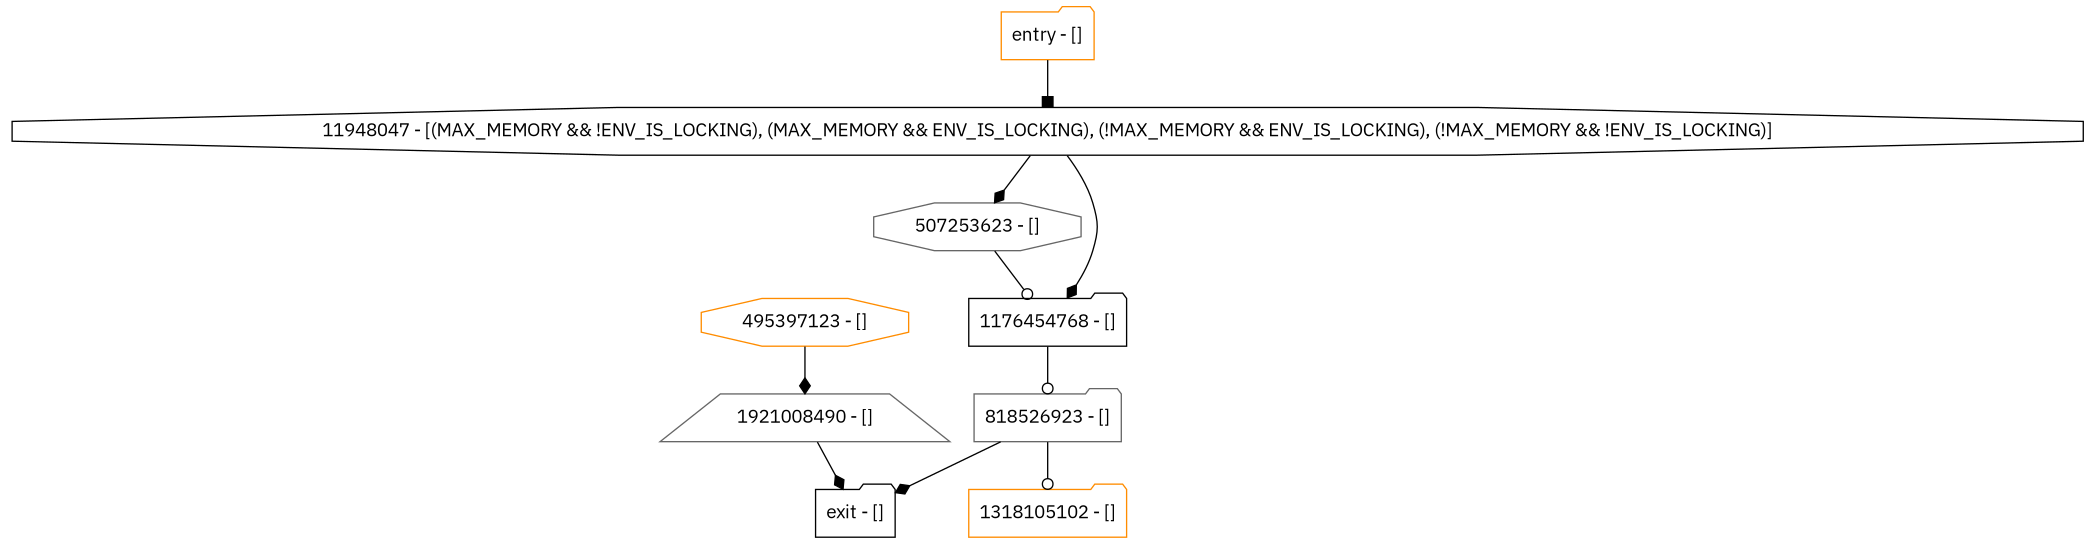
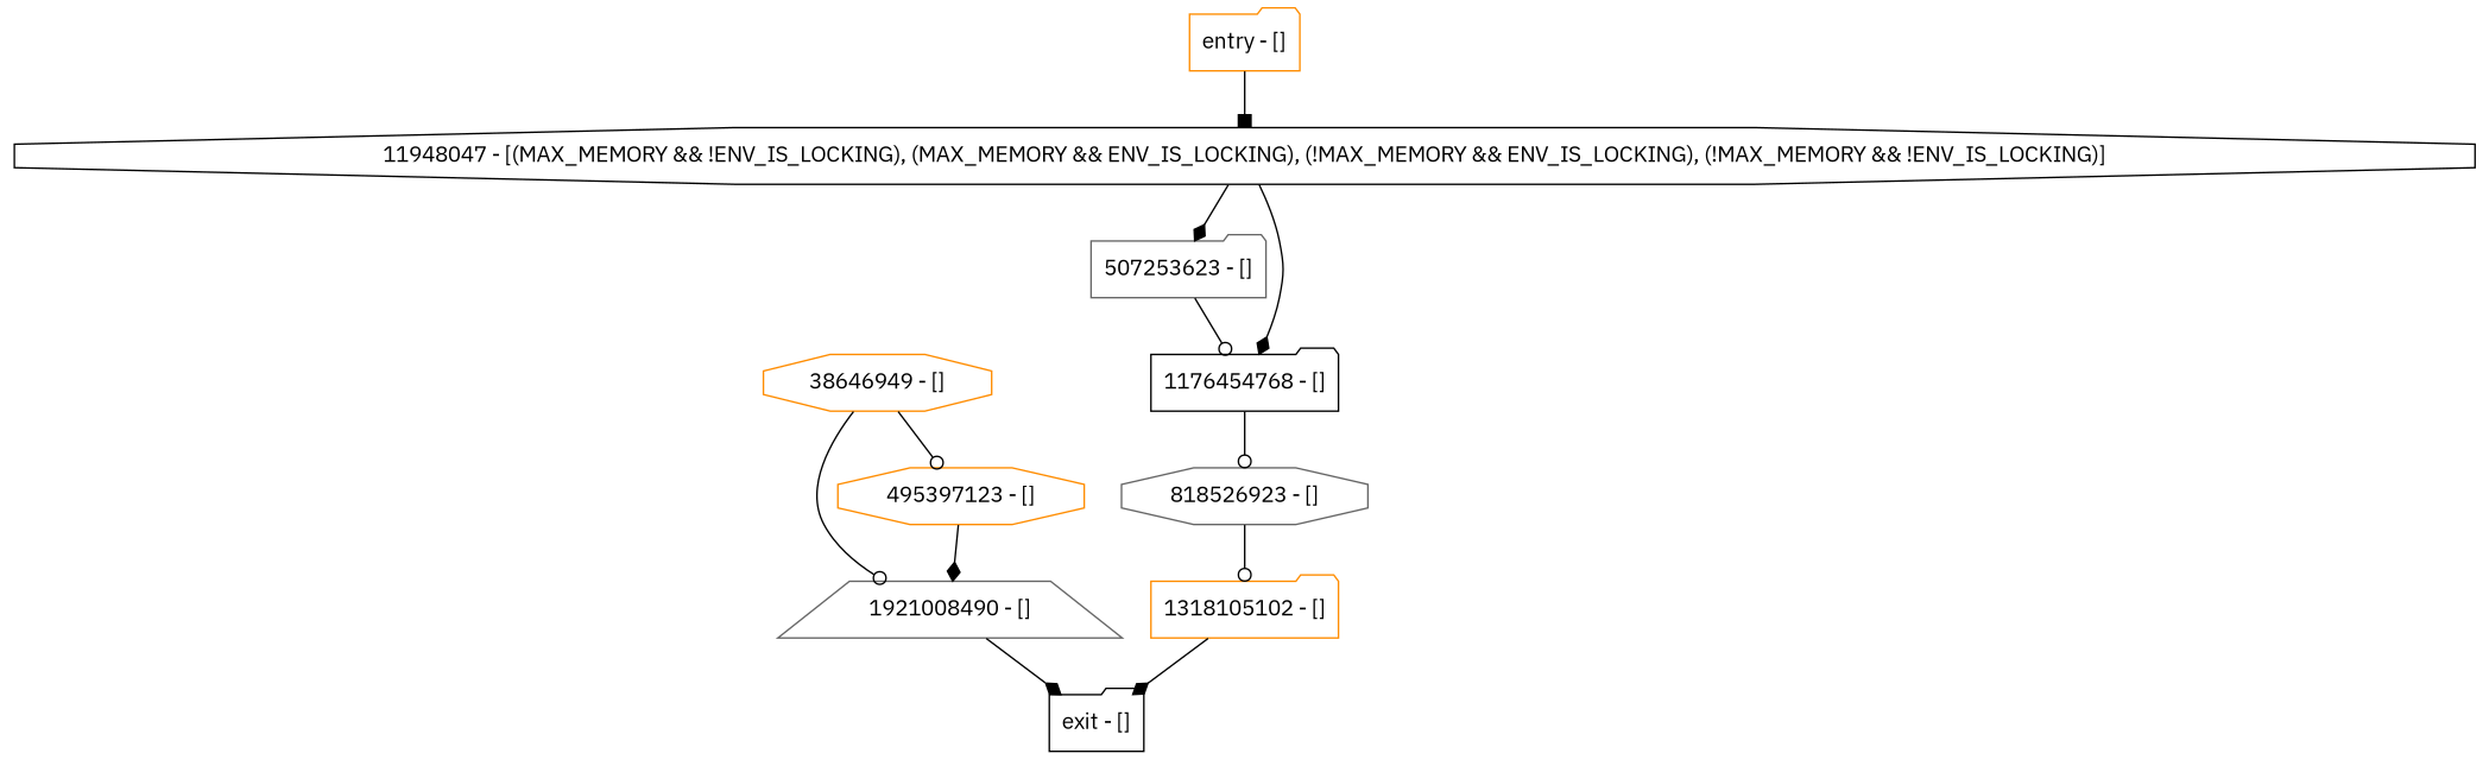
  digraph {
    fontname="IBM Plex Sans"
    node [color=darkorange fontname="IBM Plex Sans" shape=folder]
    edge [arrowhead=diamond fontname="IBM Plex Sans"]
    n1 [color=black label="11948047 - [(MAX_MEMORY && !ENV_IS_LOCKING), (MAX_MEMORY && ENV_IS_LOCKING), (!MAX_MEMORY && ENV_IS_LOCKING), (!MAX_MEMORY && !ENV_IS_LOCKING)]" shape=octagon]
-   n2 [color=gray40 label="507253623 - []" shape=octagon]
+   n2 [color=gray40 label="507253623 - []"]
    n3 [color=black label="1176454768 - []"]
-   n4 [color=gray40 label="818526923 - []"]
+   n4 [color=gray40 label="818526923 - []" shape=octagon]
    n5 [label="entry - []"]
    n6 [color=black label="exit - []"]
    n7 [label="1318105102 - []"]
    n8 [color=gray40 label="1921008490 - []" shape=trapezium]
    n9 [label="495397123 - []" shape=octagon]
+   n10 [label="38646949 - []" shape=octagon]
    n1 -> n2
    n1 -> n3
    n2 -> n3 [arrowhead=odot]
    n3 -> n4 [arrowhead=odot]
    n4 -> n7 [arrowhead=odot]
    n5 -> n1 [arrowhead=box]
-   n4 -> n6
+   n7 -> n6
    n8 -> n6
    n9 -> n8
+   n10 -> n8 [arrowhead=odot]
+   n10 -> n9 [arrowhead=odot]
  }
